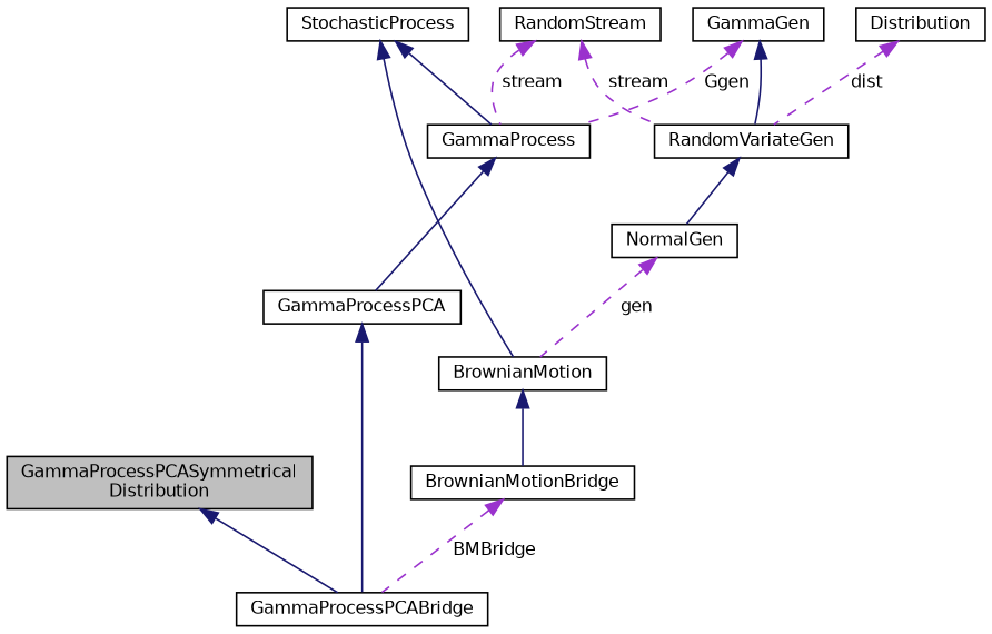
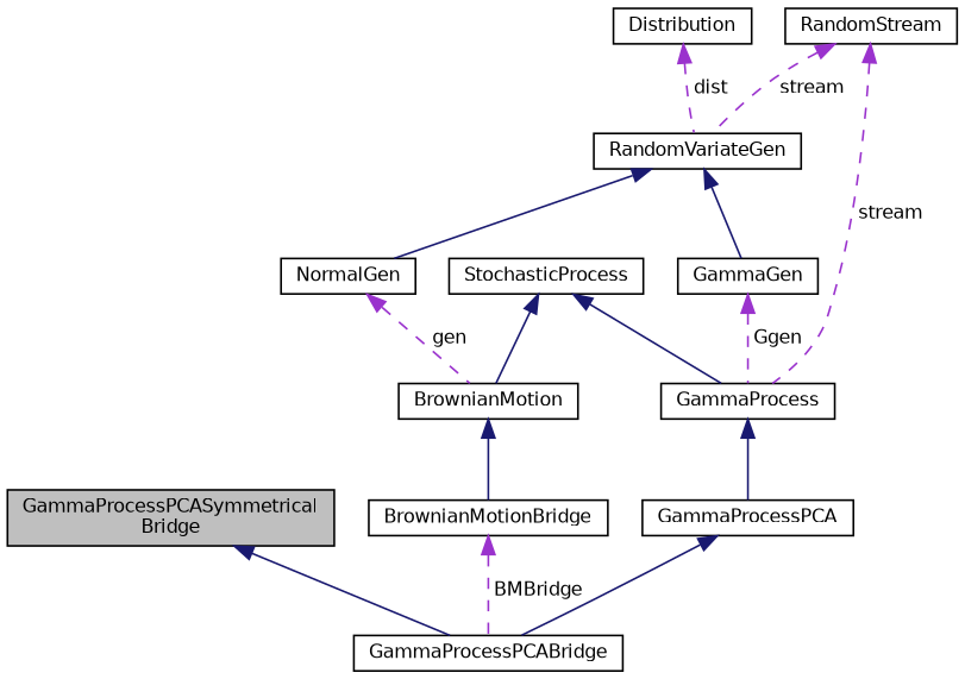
  digraph {
    node [color=black fontname=Helvetica fontsize=10 shape=record]
    edge [color=midnightblue dir=back fontname=Helvetica fontsize=10 labelfontname=Helvetica labelfontsize=10 style=solid]
-   n1 [fillcolor=grey75 fontcolor=black height=0.2 label="GammaProcessPCASymmetrical\lDistribution" style=filled width=0.4]
+   n1 [fillcolor=grey75 fontcolor=black height=0.2 label="GammaProcessPCASymmetrical\lBridge" style=filled width=0.4]
    n2 [height=0.2 label=GammaProcessPCABridge width=0.4]
    n3 [height=0.2 label=GammaProcessPCA width=0.4]
    n4 [height=0.2 label=GammaProcess width=0.4]
    n5 [height=0.2 label=StochasticProcess width=0.4]
    n6 [height=0.2 label=BrownianMotion width=0.4]
    n7 [height=0.2 label=BrownianMotionBridge width=0.4]
    n8 [height=0.2 label=GammaGen width=0.4]
    n9 [height=0.2 label=RandomVariateGen width=0.4]
    n10 [height=0.2 label=NormalGen width=0.4]
    n11 [height=0.2 label=Distribution width=0.4]
    n12 [height=0.2 label=RandomStream width=0.4]
    n1 -> n2
    n3 -> n2
    n4 -> n3
    n5 -> n4
    n5 -> n6
    n6 -> n7
    n7 -> n2 [color=darkorchid3 label=" BMBridge" style=dashed]
    n8 -> n4 [color=darkorchid3 label=" Ggen" style=dashed]
-   n8 -> n9
+   n9 -> n8
    n9 -> n10
    n10 -> n6 [color=darkorchid3 label=" gen" style=dashed]
    n11 -> n9 [color=darkorchid3 label=" dist" style=dashed]
    n12 -> n4 [color=darkorchid3 label=" stream" style=dashed]
    n12 -> n9 [color=darkorchid3 label=" stream" style=dashed]
  }
